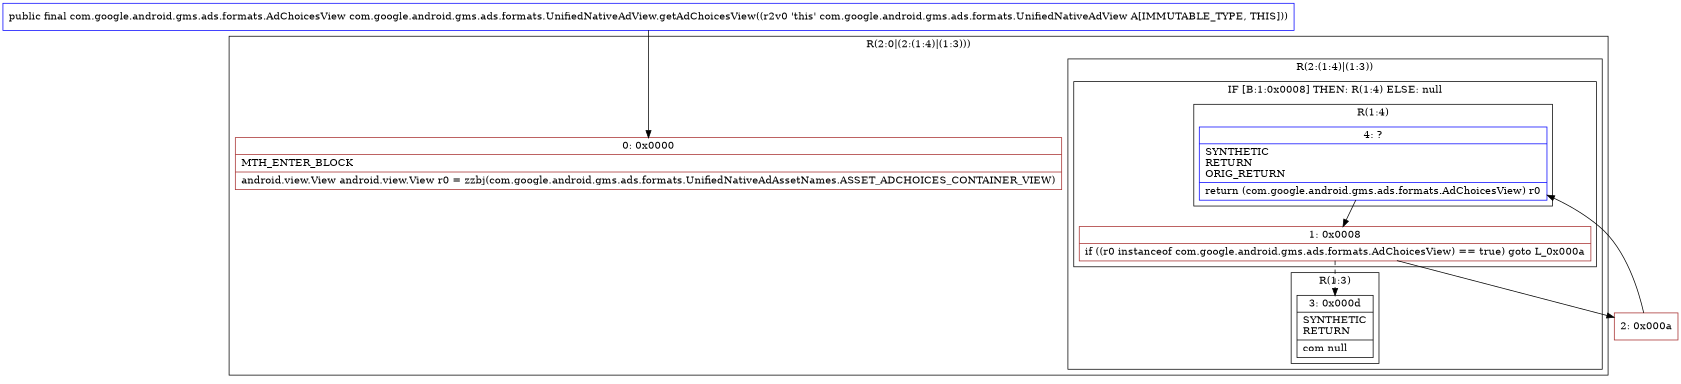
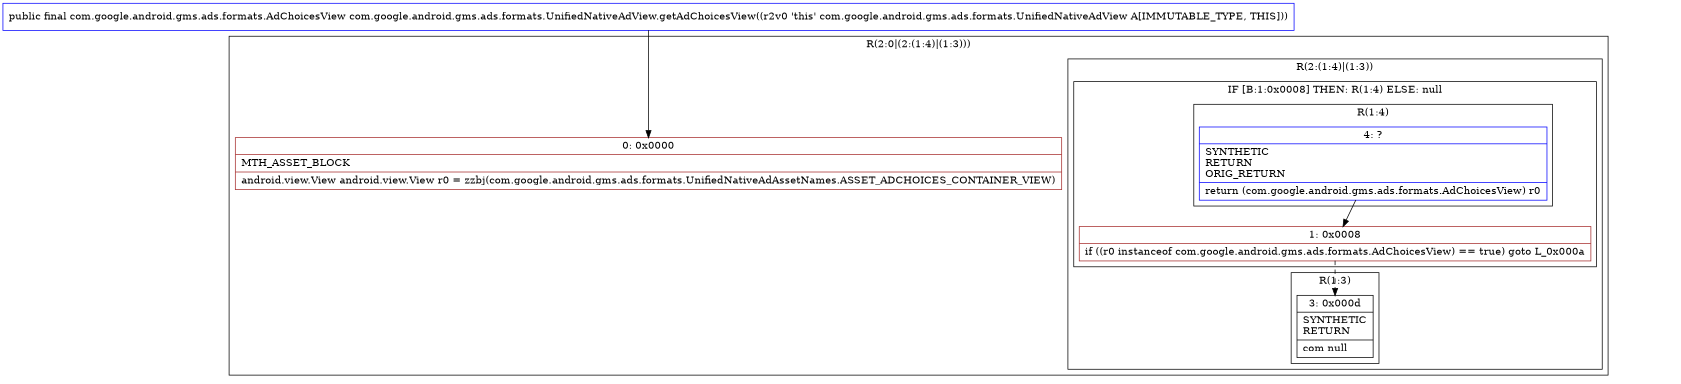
  digraph {
    node [color=brown shape=record]
    n1 [color=blue label="{4\:\ ?|SYNTHETIC\lRETURN\lORIG_RETURN\l|return (com.google.android.gms.ads.formats.AdChoicesView) r0\l}"]
    n2 [label="{1\:\ 0x0008|if ((r0 instanceof com.google.android.gms.ads.formats.AdChoicesView) == true) goto L_0x000a\l}"]
    n3 [color=black label="{3\:\ 0x000d|SYNTHETIC\lRETURN\l|com null\l}"]
-   n4 [label="{0\:\ 0x0000|MTH_ENTER_BLOCK\l|android.view.View android.view.View r0 = zzbj(com.google.android.gms.ads.formats.UnifiedNativeAdAssetNames.ASSET_ADCHOICES_CONTAINER_VIEW)\l}"]
-   n5 [label="{2\:\ 0x000a}"]
+   n4 [label="{0\:\ 0x0000|MTH_ASSET_BLOCK\l|android.view.View android.view.View r0 = zzbj(com.google.android.gms.ads.formats.UnifiedNativeAdAssetNames.ASSET_ADCHOICES_CONTAINER_VIEW)\l}"]
    n6 [color=blue label="{public final com.google.android.gms.ads.formats.AdChoicesView com.google.android.gms.ads.formats.UnifiedNativeAdView.getAdChoicesView((r2v0 'this' com.google.android.gms.ads.formats.UnifiedNativeAdView A[IMMUTABLE_TYPE, THIS])) }"]
    subgraph cluster_1 {
      label="R(2:0|(2:(1:4)|(1:3)))"
      n4
      subgraph cluster_2 {
        label="R(2:(1:4)|(1:3))"
        subgraph cluster_3 {
          label="IF [B:1:0x0008] THEN: R(1:4) ELSE: null"
          n2
          subgraph cluster_4 {
            label="R(1:4)"
            n1
          }
        }
        subgraph cluster_5 {
          label="R(1:3)"
          n3
        }
      }
    }
    n1 -> n2
    n2 -> n3 [style=dashed]
-   n2 -> n5
-   n5 -> n1
    n6 -> n4
  }
